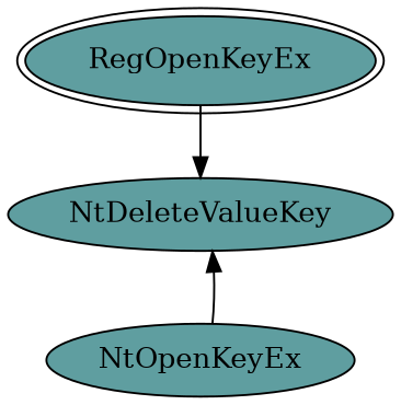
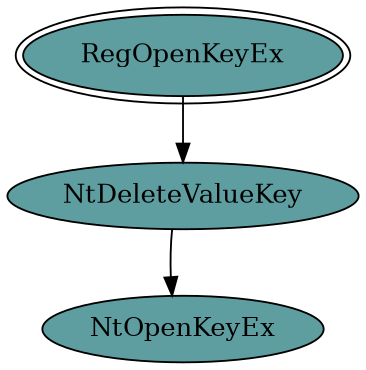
  digraph {
    node [fillcolor=cadetblue style=filled]
    n1 [label=RegOpenKeyEx peripheries=2]
    n2 [label=NtDeleteValueKey]
    n3 [label=NtOpenKeyEx]
    n1 -> n2
-   n3 -> n2
+   n2 -> n3
  }
